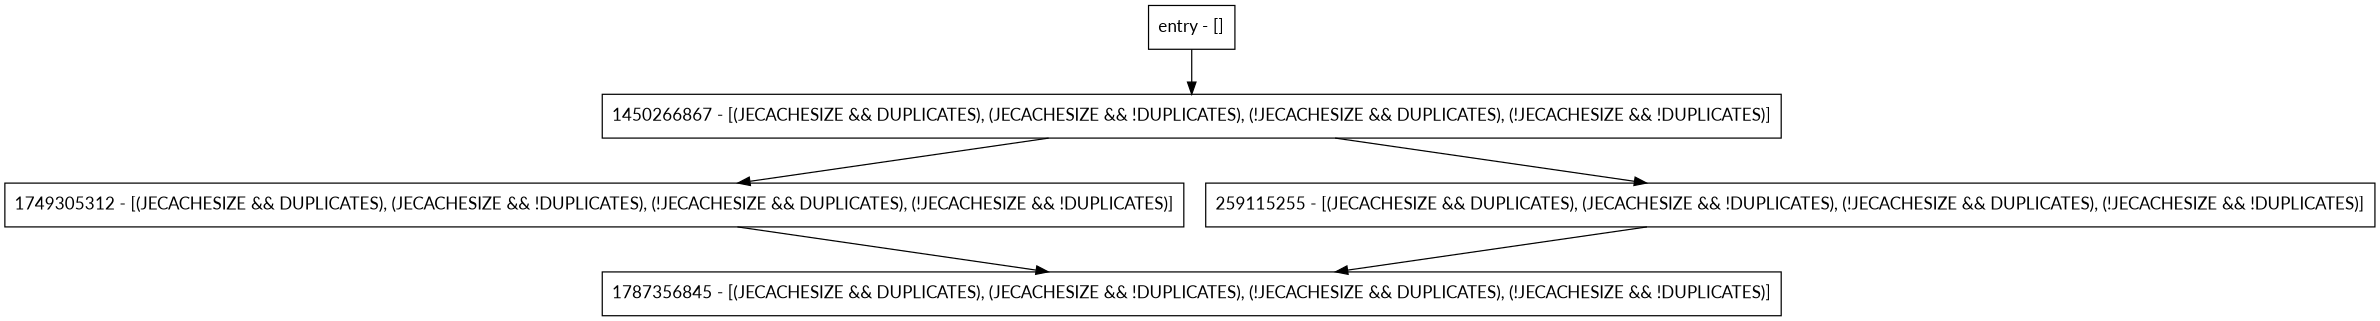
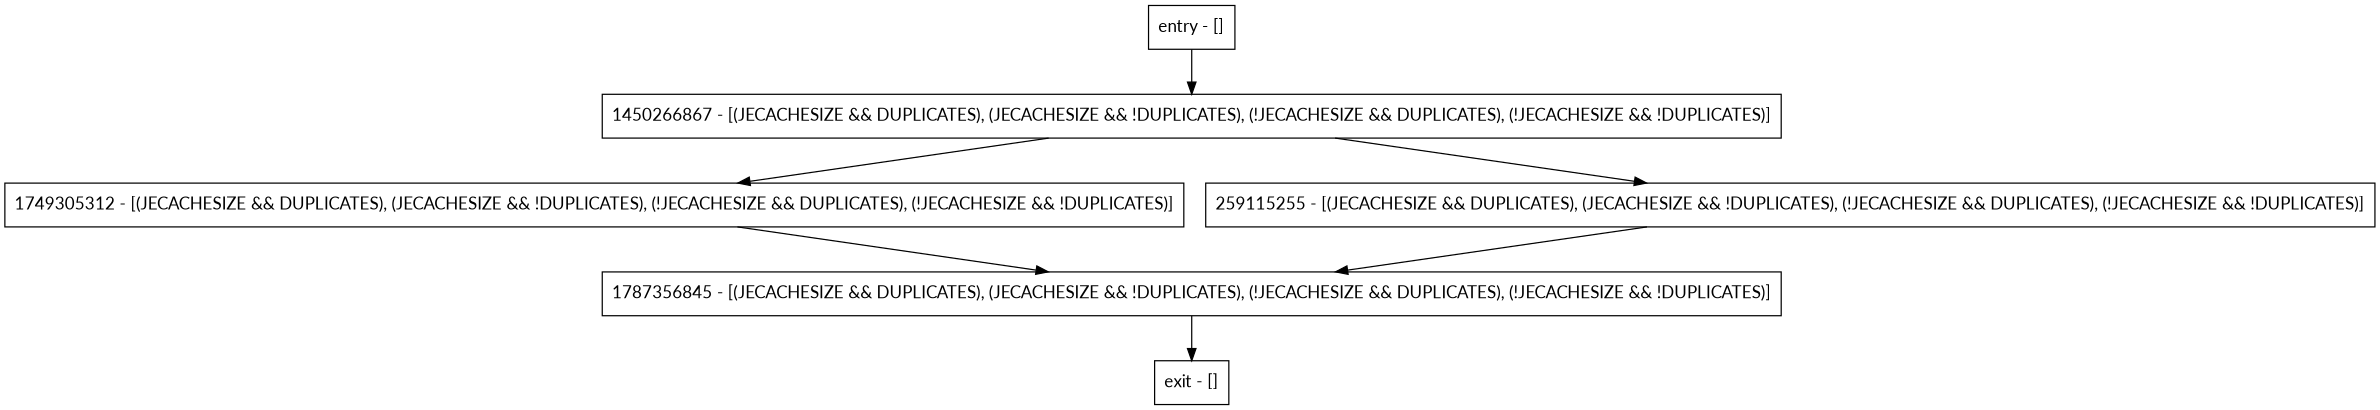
  digraph {
    fontname=Lato
    node [shape=record fontname=Lato]
    edge [fontname=Lato]
    n1 [label="1749305312 - [(JECACHESIZE && DUPLICATES), (JECACHESIZE && !DUPLICATES), (!JECACHESIZE && DUPLICATES), (!JECACHESIZE && !DUPLICATES)]"]
    n2 [label="1787356845 - [(JECACHESIZE && DUPLICATES), (JECACHESIZE && !DUPLICATES), (!JECACHESIZE && DUPLICATES), (!JECACHESIZE && !DUPLICATES)]"]
    n3 [label="entry - []"]
    n4 [label="1450266867 - [(JECACHESIZE && DUPLICATES), (JECACHESIZE && !DUPLICATES), (!JECACHESIZE && DUPLICATES), (!JECACHESIZE && !DUPLICATES)]"]
+   n5 [label="exit - []"]
    n6 [label="259115255 - [(JECACHESIZE && DUPLICATES), (JECACHESIZE && !DUPLICATES), (!JECACHESIZE && DUPLICATES), (!JECACHESIZE && !DUPLICATES)]"]
    n1 -> n2
+   n2 -> n5
    n3 -> n4
    n4 -> n1
    n4 -> n6
    n6 -> n2
  }
